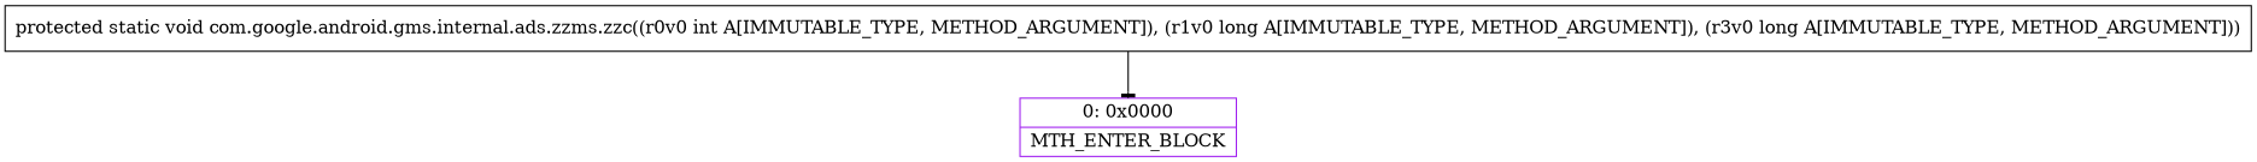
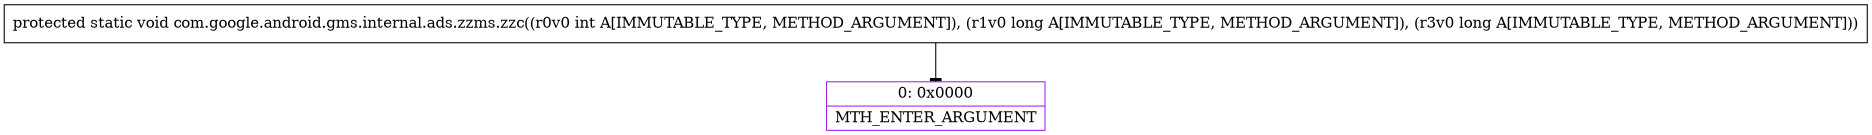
  digraph {
    node [shape=record]
-   n1 [color=purple label="{0\:\ 0x0000|MTH_ENTER_BLOCK\l}"]
+   n1 [color=purple label="{0\:\ 0x0000|MTH_ENTER_ARGUMENT\l}"]
    n2 [label="{protected static void com.google.android.gms.internal.ads.zzms.zzc((r0v0 int A[IMMUTABLE_TYPE, METHOD_ARGUMENT]), (r1v0 long A[IMMUTABLE_TYPE, METHOD_ARGUMENT]), (r3v0 long A[IMMUTABLE_TYPE, METHOD_ARGUMENT])) }" color=black]
    subgraph cluster_1 {
      label="R(0)"
    }
    n2 -> n1 [style=solid arrowhead=tee]
  }
